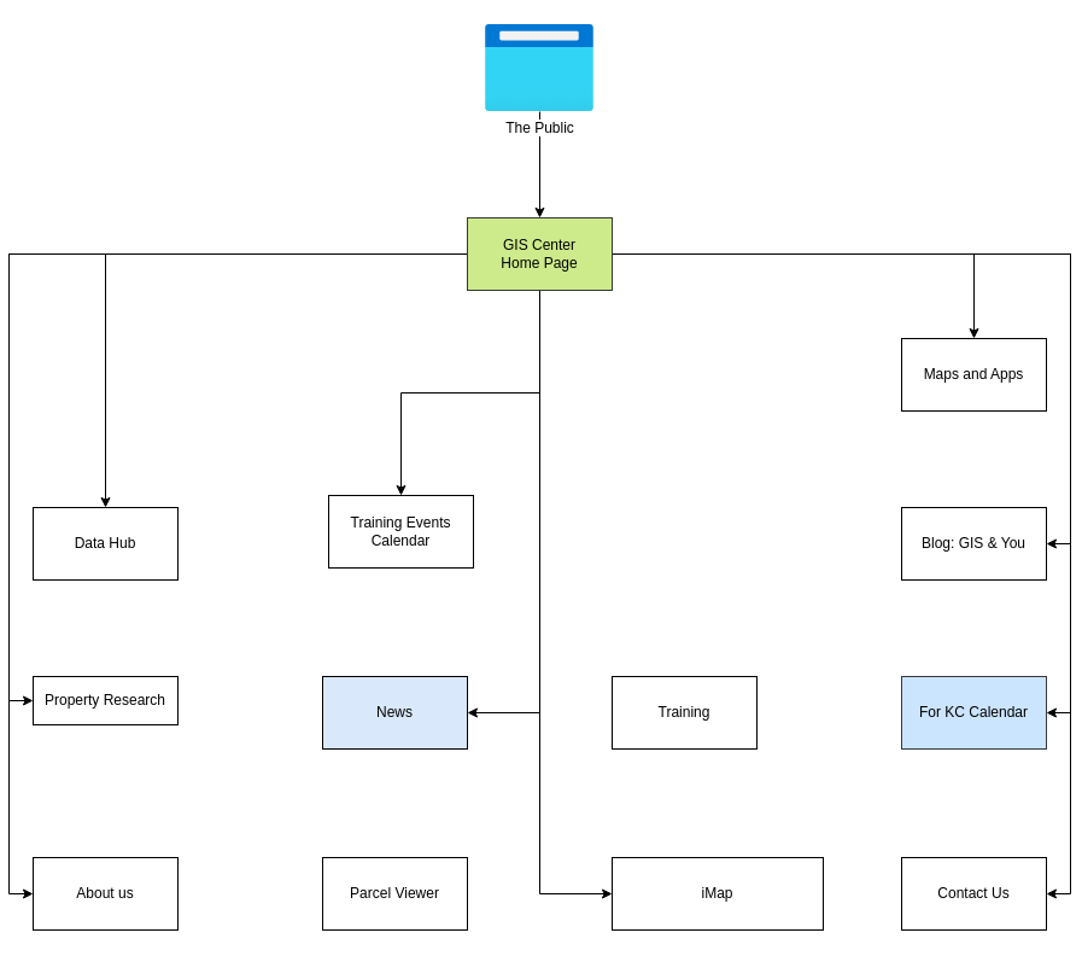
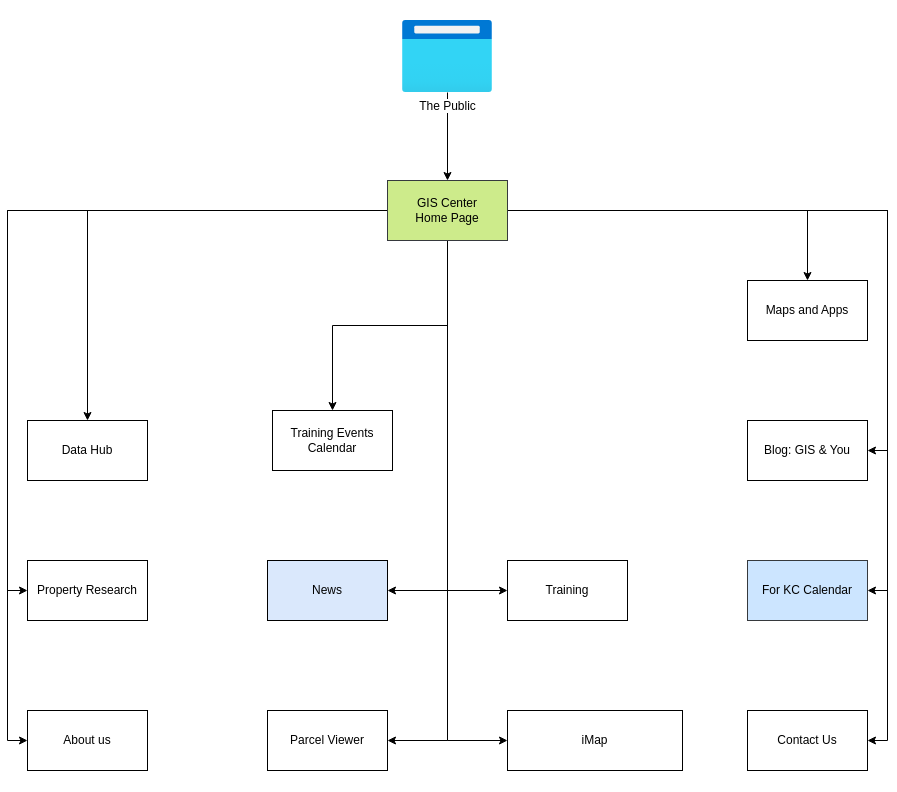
  <mxCell id="0" />
  <mxCell id="1" parent="0" />
  <mxCell id="2" style="edgeStyle=orthogonalEdgeStyle;rounded=0;orthogonalLoop=1;jettySize=auto;html=1;entryX=0.5;entryY=0;entryDx=0;entryDy=0;" edge="1" parent="1" source="14" target="15"><mxGeometry relative="1" as="geometry" /></mxCell>
  <mxCell id="3" style="edgeStyle=orthogonalEdgeStyle;rounded=0;orthogonalLoop=1;jettySize=auto;html=1;entryX=0.5;entryY=0;entryDx=0;entryDy=0;" edge="1" parent="1" source="14" target="28"><mxGeometry relative="1" as="geometry" /></mxCell>
  <mxCell id="4" style="edgeStyle=orthogonalEdgeStyle;rounded=0;orthogonalLoop=1;jettySize=auto;html=1;entryX=0.5;entryY=0;entryDx=0;entryDy=0;" edge="1" parent="1" source="14" target="16"><mxGeometry relative="1" as="geometry" /></mxCell>
  <mxCell id="5" style="edgeStyle=orthogonalEdgeStyle;rounded=0;orthogonalLoop=1;jettySize=auto;html=1;entryX=0;entryY=0.5;entryDx=0;entryDy=0;" edge="1" parent="1" source="14" target="21"><mxGeometry relative="1" as="geometry" /></mxCell>
  <mxCell id="6" style="edgeStyle=orthogonalEdgeStyle;rounded=0;orthogonalLoop=1;jettySize=auto;html=1;entryX=0;entryY=0.5;entryDx=0;entryDy=0;" edge="1" parent="1" source="14" target="23"><mxGeometry relative="1" as="geometry" /></mxCell>
+ <mxCell id="7" style="edgeStyle=orthogonalEdgeStyle;rounded=0;orthogonalLoop=1;jettySize=auto;html=1;entryX=1;entryY=0.5;entryDx=0;entryDy=0;" edge="1" parent="1" source="14" target="27"><mxGeometry relative="1" as="geometry" /></mxCell>
  <mxCell id="8" style="edgeStyle=orthogonalEdgeStyle;rounded=0;orthogonalLoop=1;jettySize=auto;html=1;entryX=0;entryY=0.5;entryDx=0;entryDy=0;" edge="1" parent="1" source="14" target="26"><mxGeometry relative="1" as="geometry" /></mxCell>
  <mxCell id="9" style="edgeStyle=orthogonalEdgeStyle;rounded=0;orthogonalLoop=1;jettySize=auto;html=1;entryX=1;entryY=0.5;entryDx=0;entryDy=0;" edge="1" parent="1" source="14" target="22"><mxGeometry relative="1" as="geometry" /></mxCell>
+ <mxCell id="10" style="edgeStyle=orthogonalEdgeStyle;rounded=0;orthogonalLoop=1;jettySize=auto;html=1;entryX=0;entryY=0.5;entryDx=0;entryDy=0;" edge="1" parent="1" source="14" target="20"><mxGeometry relative="1" as="geometry" /></mxCell>
  <mxCell id="11" style="edgeStyle=orthogonalEdgeStyle;rounded=0;orthogonalLoop=1;jettySize=auto;html=1;entryX=1;entryY=0.5;entryDx=0;entryDy=0;" edge="1" parent="1" source="14" target="17"><mxGeometry relative="1" as="geometry" /></mxCell>
  <mxCell id="12" style="edgeStyle=orthogonalEdgeStyle;rounded=0;orthogonalLoop=1;jettySize=auto;html=1;entryX=1;entryY=0.5;entryDx=0;entryDy=0;" edge="1" parent="1" source="14" target="25"><mxGeometry relative="1" as="geometry" /></mxCell>
  <mxCell id="13" style="edgeStyle=orthogonalEdgeStyle;rounded=0;orthogonalLoop=1;jettySize=auto;html=1;entryX=1;entryY=0.5;entryDx=0;entryDy=0;" edge="1" parent="1" source="14" target="24"><mxGeometry relative="1" as="geometry" /></mxCell>
  <mxCell id="14" value="GIS Center&lt;br&gt;Home Page" style="rounded=0;whiteSpace=wrap;html=1;fillColor=#cdeb8b;strokeColor=#36393d;" vertex="1" parent="1"><mxGeometry x="380" y="180" width="120" height="60" as="geometry" /></mxCell>
  <mxCell id="15" value="Maps and Apps" style="rounded=0;whiteSpace=wrap;html=1;" vertex="1" parent="1"><mxGeometry x="740" y="280" width="120" height="60" as="geometry" /></mxCell>
  <mxCell id="16" value="Data Hub" style="rounded=0;whiteSpace=wrap;html=1;" vertex="1" parent="1"><mxGeometry x="20" y="420" width="120" height="60" as="geometry" /></mxCell>
  <mxCell id="17" value="Blog: GIS &amp;amp; You" style="rounded=0;whiteSpace=wrap;html=1;" vertex="1" parent="1"><mxGeometry x="740" y="420" width="120" height="60" as="geometry" /></mxCell>
  <mxCell id="18" style="edgeStyle=orthogonalEdgeStyle;rounded=0;orthogonalLoop=1;jettySize=auto;html=1;" edge="1" parent="1" source="19" target="14"><mxGeometry relative="1" as="geometry" /></mxCell>
  <mxCell id="19" value="The Public" style="aspect=fixed;html=1;points=[];align=center;image;fontSize=12;image=img/lib/azure2/general/Browser.svg;" vertex="1" parent="1"><mxGeometry x="395" y="20" width="90" height="72" as="geometry" /></mxCell>
  <mxCell id="20" value="Training" style="rounded=0;whiteSpace=wrap;html=1;" vertex="1" parent="1"><mxGeometry x="500" y="560" width="120" height="60" as="geometry" /></mxCell>
- <mxCell id="21" value="Property Research" style="rounded=0;whiteSpace=wrap;html=1;" vertex="1" parent="1"><mxGeometry x="20" y="560" width="120" height="40" as="geometry" /></mxCell>
+ <mxCell id="21" value="Property Research" style="rounded=0;whiteSpace=wrap;html=1;" vertex="1" parent="1"><mxGeometry x="20" y="560" width="120" height="60" as="geometry" /></mxCell>
  <mxCell id="22" value="News" style="rounded=0;whiteSpace=wrap;html=1;fillColor=#dae8fc;" vertex="1" parent="1"><mxGeometry x="260" y="560" width="120" height="60" as="geometry" /></mxCell>
  <mxCell id="23" value="About us" style="rounded=0;whiteSpace=wrap;html=1;" vertex="1" parent="1"><mxGeometry x="20" y="710" width="120" height="60" as="geometry" /></mxCell>
  <mxCell id="24" value="Contact Us" style="rounded=0;whiteSpace=wrap;html=1;" vertex="1" parent="1"><mxGeometry x="740" y="710" width="120" height="60" as="geometry" /></mxCell>
  <mxCell id="25" value="For KC Calendar" style="rounded=0;whiteSpace=wrap;html=1;fillColor=#cce5ff;strokeColor=#36393d;" vertex="1" parent="1"><mxGeometry x="740" y="560" width="120" height="60" as="geometry" /></mxCell>
  <mxCell id="26" value="iMap" style="rounded=0;whiteSpace=wrap;html=1;" vertex="1" parent="1"><mxGeometry x="500" y="710" width="175" height="60" as="geometry" /></mxCell>
  <mxCell id="27" value="Parcel Viewer" style="rounded=0;whiteSpace=wrap;html=1;" vertex="1" parent="1"><mxGeometry x="260" y="710" width="120" height="60" as="geometry" /></mxCell>
  <mxCell id="28" value="Training Events Calendar" style="rounded=0;whiteSpace=wrap;html=1;" vertex="1" parent="1"><mxGeometry x="265" y="410" width="120" height="60" as="geometry" /></mxCell>
